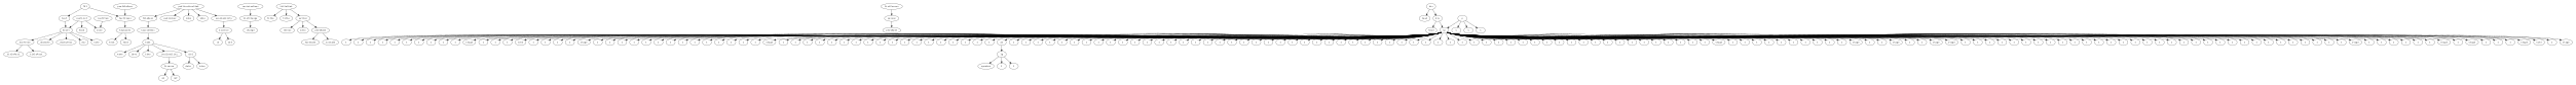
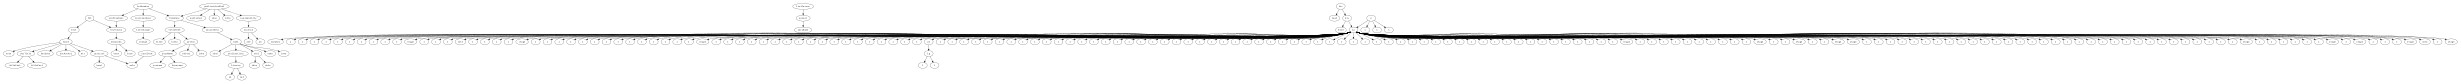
  digraph {
    fontname="IBM Plex Mono"
    node [fontname="IBM Plex Mono"]
    edge [fontname="IBM Plex Mono"]
    n1 [label=TEI]
    n2 [label=text]
    n3 [label=textClass]
+   n4 [label=teiHeader]
    n5 [label=fileDesc]
    n6 [label=profileDesc]
    n7 [label=revisionDesc]
    n8 [label=front]
    n9 [label=titleStmt]
    n10 [label=sourceDesc]
    n11 [label=listChange]
    n12 [label=title]
    n13 [label=title]
    n14 [label=author]
    n15 [label=publicationStmt]
    n16 [label=publisher]
    n17 [label=idno]
    n18 [label=idno]
    n19 [label=availability]
    n20 [label=bibl]
    n21 [label=editor]
    n22 [label=idno]
    n23 [label=persName]
    n24 [label=forename]
    n25 [label=surname]
    n26 [label=licence]
    n27 [label=ab]
    n28 [label=ref]
    n29 [label=name]
    n30 [label=idno]
    n31 [label=idno]
    n32 [label=availability]
    n33 [label=bibl]
    n34 [label=licence]
    n35 [label=date]
    n36 [label=idno]
    n37 [label=ab]
    n38 [label=ref]
    n39 [label=keywords]
    n40 [label=listPerson]
    n41 [label=person]
    n42 [label=persName]
    n43 [label=term]
    n44 [label=term]
    n45 [label=change]
    n46 [label=docTitle]
    n47 [label=docDate]
    n48 [label=docAuthor]
    n49 [label=div]
    n50 [label=castList]
    n51 [label=note]
    n52 [label=titlePart]
    n53 [label=titlePart]
    n54 [label=head]
    n55 [label=role]
    n56 [label=castItem]
    n57 [label=div]
    n58 [label=head]
    n59 [label=div]
    n60 [label=head]
    n61 [label=sp]
    n62 [label=speaker]
    n63 [label=l]
    n64 [label=l]
    n65 [label=l]
    n66 [label=l]
    n67 [label=l]
    n68 [label=l]
    n69 [label=l]
    n70 [label=l]
    n71 [label=l]
    n72 [label=l]
    n73 [label=stage]
    n74 [label=l]
    n75 [label=l]
    n76 [label=l]
    n77 [label=note]
    n78 [label=l]
    n79 [label=l]
    n80 [label=l]
    n81 [label=l]
    n82 [label=stage]
    n83 [label=l]
    n84 [label=l]
    n85 [label=l]
    n86 [label=l]
    n87 [label=l]
    n88 [label=l]
    n89 [label=l]
    n90 [label=l]
    n91 [label=l]
    n92 [label=l]
    n93 [label=l]
    n94 [label=l]
    n95 [label=l]
    n96 [label=l]
    n97 [label=stage]
    n98 [label=l]
    n99 [label=l]
    n100 [label=l]
    n101 [label=l]
    n102 [label=l]
    n103 [label=l]
    n104 [label=l]
    n105 [label=l]
    n106 [label=l]
    n107 [label=l]
    n108 [label=l]
    n109 [label=l]
    n110 [label=l]
    n111 [label=l]
    n112 [label=l]
    n113 [label=l]
    n114 [label=l]
    n115 [label=l]
    n116 [label=ab]
    n117 [label=l]
    n118 [label=l]
    n119 [label=l]
    n120 [label=l]
    n121 [label=l]
    n122 [label=l]
    n123 [label=l]
    n124 [label=l]
    n125 [label=l]
    n126 [label=l]
    n127 [label=l]
    n128 [label=l]
    n129 [label=l]
    n130 [label=l]
    n131 [label=l]
    n132 [label=l]
    n133 [label=l]
    n134 [label=l]
    n135 [label=l]
    n136 [label=l]
    n137 [label=l]
    n138 [label=l]
    n139 [label=l]
    n140 [label=l]
    n141 [label=l]
    n142 [label=l]
    n143 [label=l]
    n144 [label=l]
    n145 [label=l]
    n146 [label=l]
    n147 [label=l]
    n148 [label=l]
    n149 [label=l]
    n150 [label=l]
    n151 [label=l]
    n152 [label=l]
    n153 [label=l]
    n154 [label=l]
    n155 [label=l]
    n156 [label=l]
    n157 [label=l]
    n158 [label=l]
    n159 [label=l]
    n160 [label=l]
    n161 [label=l]
    n162 [label=l]
    n163 [label=l]
    n164 [label=l]
    n165 [label=l]
    n166 [label=l]
    n167 [label=l]
    n168 [label=l]
    n169 [label=l]
    n170 [label=l]
    n171 [label=l]
    n172 [label=l]
    n173 [label=l]
    n174 [label=l]
    n175 [label=stage]
    n176 [label=l]
    n177 [label=l]
    n178 [label=l]
    n179 [label=l]
    n180 [label=l]
    n181 [label=l]
    n182 [label=l]
    n183 [label=l]
    n184 [label=l]
    n185 [label=l]
    n186 [label=stage]
    n187 [label=l]
    n188 [label=l]
    n189 [label=stage]
    n190 [label=l]
    n191 [label=l]
    n192 [label=stage]
    n193 [label=stage]
    n194 [label=l]
    n195 [label=l]
    n196 [label=l]
    n197 [label=l]
    n198 [label=l]
    n199 [label=l]
    n200 [label=l]
    n201 [label=l]
    n202 [label=l]
    n203 [label=l]
    n204 [label=l]
    n205 [label=l]
    n206 [label=l]
    n207 [label=l]
    n208 [label=l]
    n209 [label=l]
    n210 [label=l]
    n211 [label=l]
    n212 [label=l]
    n213 [label=l]
    n214 [label=l]
    n215 [label=l]
    n216 [label=l]
    n217 [label=l]
    n218 [label=l]
    n219 [label=l]
    n220 [label=l]
    n221 [label=l]
    n222 [label=l]
    n223 [label=l]
    n224 [label=l]
    n225 [label=l]
    n226 [label=stage]
    n227 [label=l]
    n228 [label=l]
    n229 [label=l]
    n230 [label=l]
    n231 [label=l]
    n232 [label=l]
    n233 [label=stage]
    n234 [label=l]
    n235 [label=stage]
    n236 [label=l]
    n237 [label=l]
    n238 [label=l]
    n239 [label=stage]
    n240 [label=note]
    n241 [label=l]
    n242 [label=stage]
    n243 [label=lg]
    n244 [label=p]
    n245 [label=s]
    n246 [label=s]
    n247 [label=s]
    n248 [label=l]
    n249 [label=l]
    n1 -> n2
    n1 -> n3
    n2 -> n8
    n3 -> n39
+   n4 -> n5
+   n4 -> n6
+   n4 -> n7
+   n5 -> n9
    n5 -> n10
    n6 -> n3
    n7 -> n11
    n8 -> n46
    n8 -> n47
    n8 -> n48
    n8 -> n49
-   n50 -> n8
+   n8 -> n50
    n8 -> n51
    n9 -> n12
    n9 -> n13
    n9 -> n14
    n10 -> n20
    n11 -> n45
    n14 -> n21
    n14 -> n22
    n14 -> n23
    n15 -> n5
    n15 -> n16
    n15 -> n17
    n15 -> n18
    n15 -> n19
    n19 -> n26
    n20 -> n29
    n20 -> n30
    n20 -> n31
    n20 -> n32
    n20 -> n33
    n23 -> n24
    n23 -> n25
    n26 -> n27
    n26 -> n28
    n32 -> n34
    n33 -> n35
    n33 -> n36
    n34 -> n37
    n34 -> n38
    n39 -> n43
    n39 -> n44
    n40 -> n41
    n41 -> n42
    n46 -> n52
    n46 -> n53
    n50 -> n54
    n50 -> n55
    n56 -> n55
    n57 -> n58
    n57 -> n59
    n59 -> n60
    n59 -> n61
-   n243 -> n62
+   n61 -> n62
    n61 -> n63
    n61 -> n64
    n61 -> n65
    n61 -> n66
    n61 -> n67
    n61 -> n68
    n61 -> n69
    n61 -> n70
    n61 -> n71
    n61 -> n72
    n61 -> n73
    n61 -> n74
    n61 -> n75
    n61 -> n76
    n61 -> n77
    n61 -> n78
    n61 -> n79
    n61 -> n80
    n61 -> n81
    n61 -> n82
    n61 -> n83
    n61 -> n84
    n61 -> n85
    n61 -> n86
    n61 -> n87
    n61 -> n88
    n61 -> n89
    n61 -> n90
    n61 -> n91
    n61 -> n92
    n61 -> n93
    n61 -> n94
    n61 -> n95
    n61 -> n96
    n61 -> n97
    n61 -> n98
    n61 -> n99
    n61 -> n100
    n61 -> n101
    n61 -> n102
    n61 -> n103
    n61 -> n104
    n61 -> n105
    n61 -> n106
    n61 -> n107
    n61 -> n108
    n61 -> n109
    n61 -> n110
    n61 -> n111
    n61 -> n112
    n61 -> n113
    n61 -> n114
    n61 -> n115
    n61 -> n116
    n61 -> n117
    n61 -> n118
    n61 -> n119
    n61 -> n120
    n61 -> n121
    n61 -> n122
    n61 -> n123
    n61 -> n124
    n61 -> n125
    n61 -> n126
    n61 -> n127
    n61 -> n128
    n61 -> n129
    n61 -> n130
    n61 -> n131
    n61 -> n132
    n61 -> n133
    n61 -> n134
    n61 -> n135
    n61 -> n136
    n61 -> n137
    n61 -> n138
    n61 -> n139
    n61 -> n140
    n61 -> n141
    n61 -> n142
    n61 -> n143
    n61 -> n144
    n61 -> n145
    n61 -> n146
    n61 -> n147
    n61 -> n148
    n61 -> n149
    n61 -> n150
    n61 -> n151
    n61 -> n152
    n61 -> n153
    n61 -> n154
    n61 -> n155
    n61 -> n156
    n61 -> n157
    n61 -> n158
    n61 -> n159
    n61 -> n160
    n61 -> n161
    n61 -> n162
    n61 -> n163
    n61 -> n164
    n61 -> n165
    n61 -> n166
    n61 -> n167
    n61 -> n168
    n61 -> n169
    n61 -> n170
    n61 -> n171
    n61 -> n172
    n61 -> n173
    n61 -> n174
    n61 -> n175
    n61 -> n176
    n61 -> n177
    n61 -> n178
    n61 -> n179
    n61 -> n180
    n61 -> n181
    n61 -> n182
    n61 -> n183
    n61 -> n184
    n61 -> n185
    n61 -> n186
    n61 -> n187
    n61 -> n188
    n61 -> n189
    n61 -> n190
    n61 -> n191
    n61 -> n192
    n61 -> n193
    n61 -> n194
    n61 -> n195
    n61 -> n196
    n61 -> n197
    n61 -> n198
    n61 -> n199
    n61 -> n200
    n61 -> n201
    n61 -> n202
    n61 -> n203
    n61 -> n204
    n61 -> n205
    n61 -> n206
    n61 -> n207
    n61 -> n208
    n61 -> n209
    n61 -> n210
    n61 -> n211
    n61 -> n212
    n61 -> n213
    n61 -> n214
    n61 -> n215
    n61 -> n216
    n61 -> n217
    n61 -> n218
    n61 -> n219
    n61 -> n220
    n61 -> n221
    n61 -> n222
    n61 -> n223
    n61 -> n224
    n61 -> n225
    n61 -> n226
    n61 -> n227
    n61 -> n228
    n61 -> n229
    n61 -> n230
    n61 -> n231
    n61 -> n232
    n61 -> n233
    n61 -> n234
    n61 -> n235
    n61 -> n236
    n61 -> n237
    n61 -> n238
    n61 -> n239
    n61 -> n240
    n61 -> n241
    n61 -> n242
    n116 -> n243
    n243 -> n248
    n243 -> n249
    n244 -> n61
    n244 -> n245
    n244 -> n246
    n244 -> n247
  }
